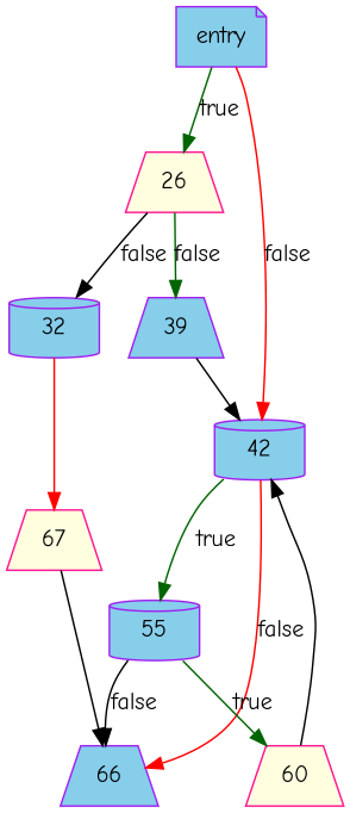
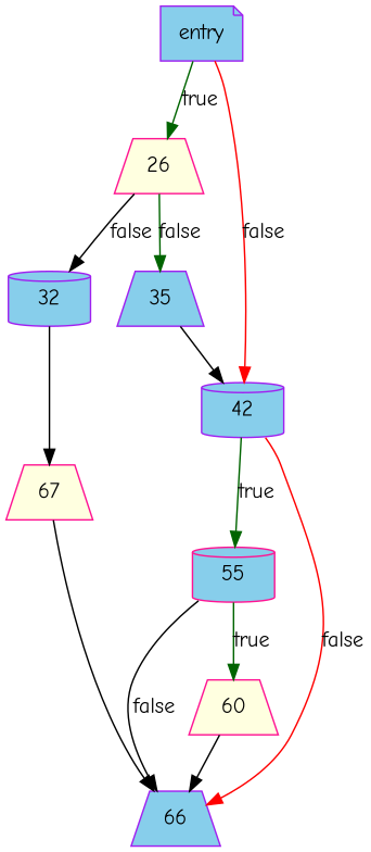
  digraph {
    fontname="Comic Neue"
    node [color=purple fillcolor=skyblue fontname="Comic Neue" shape=trapezium style=filled]
    edge [fontname="Comic Neue"]
    n1 [label=entry shape=note]
    26 [color=deeppink fillcolor=lightyellow]
    42 [shape=cylinder]
    32 [shape=cylinder]
-   35 [label=39]
-   55 [shape=cylinder]
+   35
+   55 [color=deeppink shape=cylinder]
    66
    67 [color=deeppink fillcolor=lightyellow]
    60 [color=deeppink fillcolor=lightyellow]
    n1 -> 26 [color=darkgreen label=true]
    n1 -> 42 [color=red label=false]
    26 -> 32 [color=black label=false]
    26 -> 35 [color=darkgreen label=false]
    42 -> 55 [color=darkgreen label=true]
    42 -> 66 [color=red label=false]
-   32 -> 67 [color=red]
+   32 -> 67
    35 -> 42
    55 -> 66 [color=black label=false]
    55 -> 60 [color=darkgreen label=true]
    67 -> 66
-   60 -> 42
+   60 -> 66
  }
